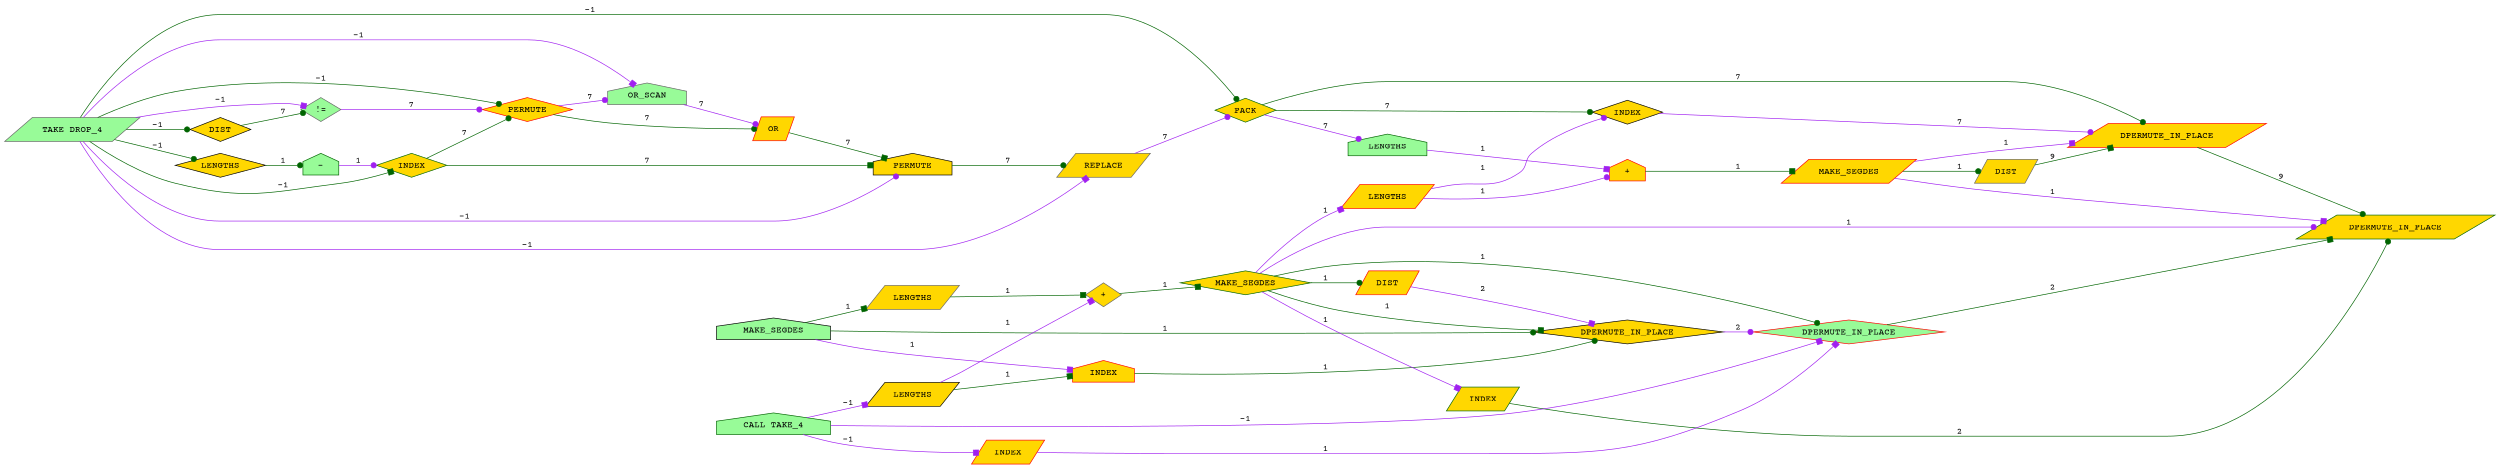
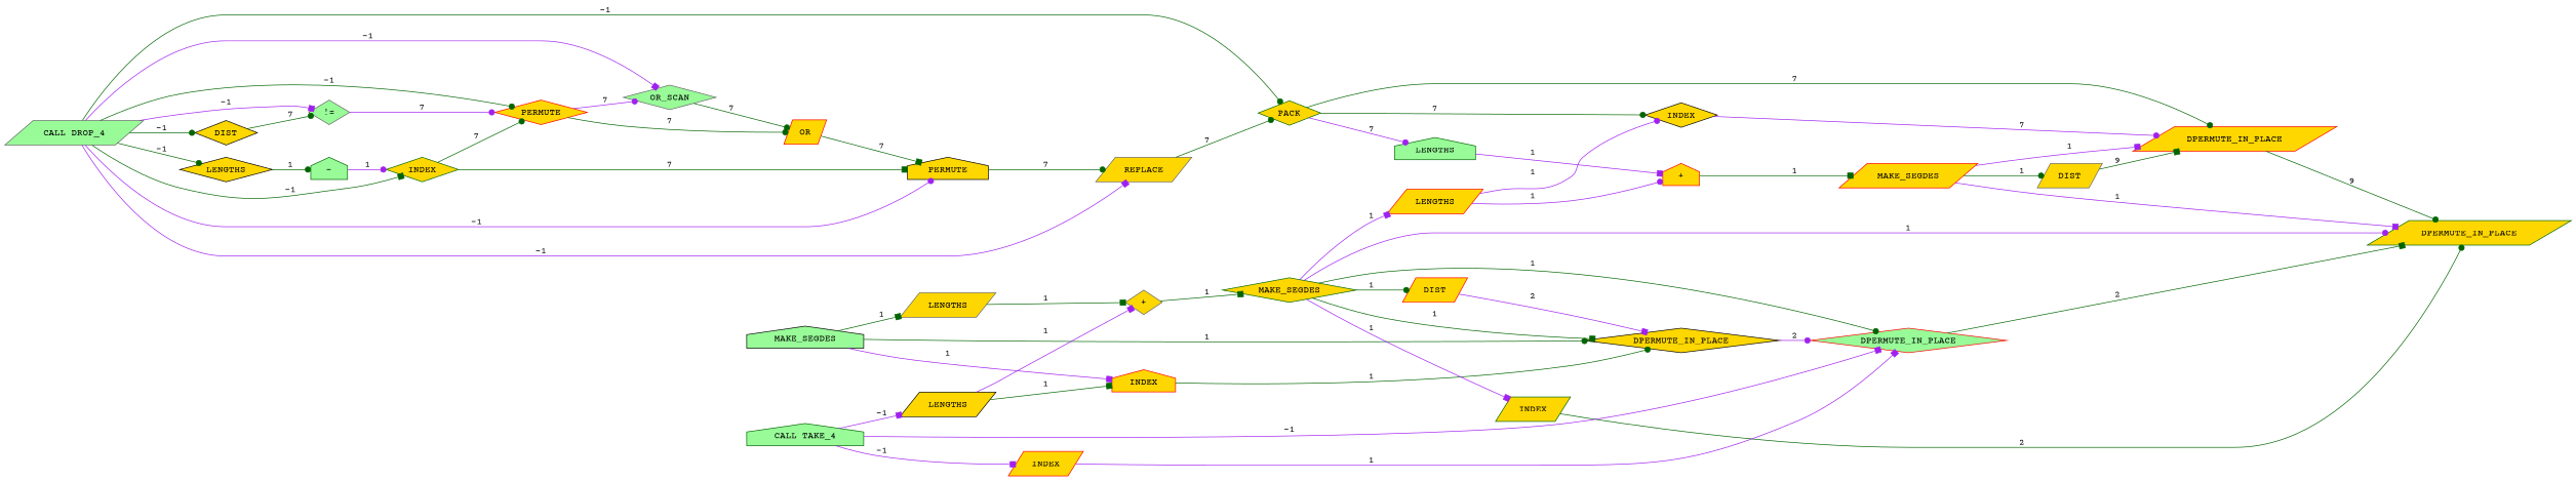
  digraph {
    fontname="Courier Prime"
    rankdir=LR
    node [color=red cost=43 fillcolor=gold fontname="Courier Prime" shape=parallelogram style=filled]
    edge [arrowhead=dot color=darkgreen cost=1 fontname="Courier Prime"]
    n1 [label=LENGTHS]
    n2 [label="+" shape=house]
    n3 [color=black cost=172 label=INDEX shape=diamond]
    n4 [cost=86 label=MAKE_SEGDES]
    n5 [cost=344 label=DPERMUTE_IN_PLACE]
    n6 [cost=215 label=OR]
    n7 [color=black cost=172 label=PERMUTE shape=house]
    n8 [color=gray40 cost=258 label=REPLACE]
    n9 [color=darkgreen cost=172 label=DPERMUTE_IN_PLACE]
    n10 [color=gray40 label=DIST]
-   n11 [color=gray40 cost=0 fillcolor=palegreen label="TAKE DROP_4"]
+   n11 [color=gray40 cost=0 fillcolor=palegreen label="CALL DROP_4"]
    n12 [cost=645 label=PERMUTE shape=diamond]
    n13 [color=darkgreen cost=258 label=PACK shape=diamond]
    n14 [color=gray40 cost=1161 fillcolor=palegreen label="!=" shape=diamond]
    n15 [color=black cost=1978 label=DIST shape=diamond]
    n16 [color=black label=LENGTHS shape=diamond]
    n17 [color=darkgreen cost=172 label=INDEX shape=diamond]
-   n18 [color=gray40 cost=473 fillcolor=palegreen label=OR_SCAN shape=house]
+   n18 [color=gray40 cost=473 fillcolor=palegreen label=OR_SCAN shape=diamond]
    n19 [color=darkgreen cost=1 fillcolor=palegreen label=LENGTHS shape=house]
    n20 [color=darkgreen cost=86 fillcolor=palegreen label="-" shape=house]
    n21 [color=black cost=86 fillcolor=palegreen label=MAKE_SEGDES shape=house]
    n22 [cost=215 label=INDEX shape=house]
    n23 [color=black cost=344 label=DPERMUTE_IN_PLACE shape=diamond]
    n24 [color=gray40 label=LENGTHS]
    n25 [cost=85 fillcolor=palegreen label=DPERMUTE_IN_PLACE shape=diamond]
    n26 [color=gray40 label="+" shape=diamond]
    n27 [color=darkgreen cost=129 label=INDEX]
    n28 [color=black label=LENGTHS]
    n29 [color=darkgreen label=MAKE_SEGDES shape=diamond]
    n30 [label=DIST]
    n31 [color=darkgreen cost=0 fillcolor=palegreen label="CALL TAKE_4" shape=house]
    n32 [cost=2064 label=INDEX]
    n1 -> n2 [color=purple label=1]
    n1 -> n3 [color=purple label=1]
    n2 -> n4 [arrowhead=box label=1]
    n3 -> n5 [color=purple cost=7 label=7]
    n4 -> n5 [arrowhead=box color=purple label=1]
    n4 -> n9 [arrowhead=box color=purple label=1]
    n4 -> n10 [label=1]
    n5 -> n9 [cost=9 label=9]
    n6 -> n7 [arrowhead=box cost=7 label=7]
    n7 -> n8 [cost=7 label=7]
-   n8 -> n13 [color=purple cost=7 label=7]
+   n8 -> n13 [cost=7 label=7]
    n10 -> n5 [arrowhead=box cost=9 label=9]
    n11 -> n7 [color=purple cost=-1 label=-1]
    n11 -> n8 [arrowhead=box color=purple cost=-1 label=-1]
    n11 -> n12 [cost=-1 label=-1]
    n11 -> n13 [cost=-1 label=-1]
    n11 -> n14 [arrowhead=box color=purple cost=-1 label=-1]
    n11 -> n15 [cost=-1 label=-1]
    n11 -> n16 [cost=-1 label=-1]
    n11 -> n17 [arrowhead=box cost=-1 label=-1]
    n11 -> n18 [arrowhead=box color=purple cost=-1 label=-1]
    n12 -> n6 [cost=7 label=7]
    n12 -> n18 [color=purple cost=7 label=7]
    n13 -> n3 [cost=7 label=7]
    n13 -> n5 [cost=7 label=7]
    n13 -> n19 [color=purple cost=7 label=7]
    n14 -> n12 [color=purple cost=7 label=7]
    n15 -> n14 [cost=7 label=7]
    n16 -> n20 [label=1]
    n17 -> n7 [arrowhead=box cost=7 label=7]
    n17 -> n12 [cost=7 label=7]
-   n18 -> n6 [color=purple cost=7 label=7]
+   n18 -> n6 [cost=7 label=7]
    n19 -> n2 [arrowhead=box color=purple label=1]
    n20 -> n17 [color=purple label=1]
    n21 -> n22 [arrowhead=box color=purple label=1]
    n21 -> n23 [label=1]
    n21 -> n24 [arrowhead=box label=1]
    n22 -> n23 [label=1]
    n23 -> n25 [color=purple cost=2 label=2]
    n24 -> n26 [arrowhead=box label=1]
    n25 -> n9 [arrowhead=box cost=2 label=2]
    n26 -> n29 [arrowhead=box label=1]
    n27 -> n9 [cost=2 label=2]
    n28 -> n22 [arrowhead=box label=1]
    n28 -> n26 [arrowhead=box color=purple label=1]
    n29 -> n1 [arrowhead=box color=purple label=1]
    n29 -> n9 [color=purple label=1]
    n29 -> n23 [arrowhead=box label=1]
    n29 -> n25 [label=1]
    n29 -> n27 [arrowhead=box color=purple label=1]
    n29 -> n30 [label=1]
    n30 -> n23 [arrowhead=box color=purple cost=2 label=2]
    n31 -> n25 [arrowhead=box color=purple cost=-1 label=-1]
    n31 -> n28 [arrowhead=box color=purple cost=-1 label=-1]
    n31 -> n32 [arrowhead=box color=purple cost=-1 label=-1]
    n32 -> n25 [arrowhead=box color=purple label=1]
  }
